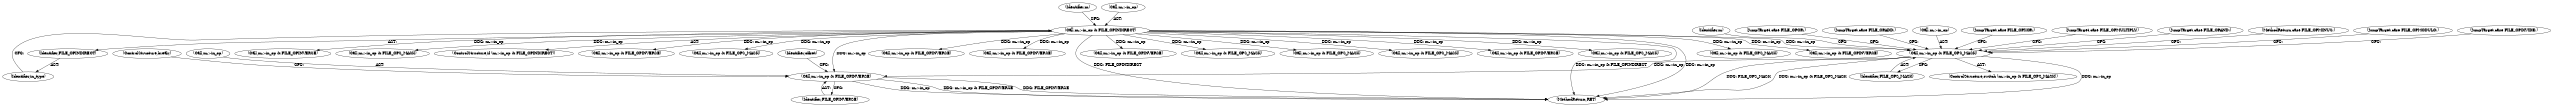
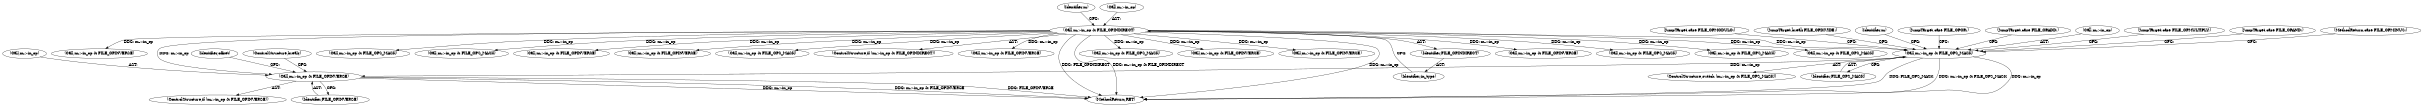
  digraph {
    n1 [label="(Call,m->in_op & FILE_OPS_MASK)"]
    n2 [label="(Call,m->in_op & FILE_OPINVERSE)"]
    n3 [label="(ControlStructure,switch (m->in_op & FILE_OPS_MASK))"]
    n4 [label="(Identifier,FILE_OPS_MASK)"]
    n5 [label="(MethodReturn,RET)"]
+   n6 [label="(ControlStructure,if (m->in_op & FILE_OPINVERSE))"]
    n7 [label="(Identifier,FILE_OPINVERSE)"]
    n8 [label="(Call,m->in_op & FILE_OPINDIRECT)"]
    n9 [label="(Call,m->in_op & FILE_OPINVERSE)"]
    n10 [label="(Call,m->in_op & FILE_OPS_MASK)"]
    n11 [label="(Call,m->in_op & FILE_OPS_MASK)"]
    n12 [label="(Call,m->in_op & FILE_OPS_MASK)"]
    n13 [label="(Call,m->in_op & FILE_OPINVERSE)"]
    n14 [label="(Call,m->in_op & FILE_OPS_MASK)"]
    n15 [label="(Call,m->in_op & FILE_OPS_MASK)"]
    n16 [label="(Call,m->in_op & FILE_OPINVERSE)"]
    n17 [label="(Call,m->in_op & FILE_OPINVERSE)"]
    n18 [label="(Call,m->in_op & FILE_OPS_MASK)"]
    n19 [label="(ControlStructure,if (m->in_op & FILE_OPINDIRECT))"]
    n20 [label="(Call,m->in_op & FILE_OPINVERSE)"]
    n21 [label="(Identifier,FILE_OPINDIRECT)"]
    n22 [label="(Call,m->in_op & FILE_OPS_MASK)"]
    n23 [label="(Call,m->in_op & FILE_OPINVERSE)"]
    n24 [label="(Call,m->in_op & FILE_OPINVERSE)"]
    n25 [label="(Identifier,in_type)"]
    n26 [label="(MethodReturn,case FILE_OPMINUS:)"]
    n27 [label="(Call,m->in_op)"]
    n28 [label="(JumpTarget,case FILE_OPMODULO:)"]
-   n29 [label="(JumpTarget,case FILE_OPDIVIDE:)"]
+   n29 [label="(JumpTarget,break FILE_OPDIVIDE:)"]
    n30 [label="(Identifier,m)"]
    n31 [label="(JumpTarget,case FILE_OPOR:)"]
    n32 [label="(Identifier,m)"]
    n33 [label="(Identifier,offset)"]
    n34 [label="(JumpTarget,case FILE_OPADD:)"]
    n35 [label="(Call,m->in_op)"]
-   n36 [label="(JumpTarget,case FILE_OPXOR:)"]
    n37 [label="(ControlStructure,break;)"]
    n38 [label="(JumpTarget,case FILE_OPMULTIPLY:)"]
    n39 [label="(Call,m->in_op)"]
    n40 [label="(JumpTarget,case FILE_OPAND:)"]
    n1 -> n2 [label="DDG: m->in_op"]
    n1 -> n3 [label="AST: "]
    n1 -> n4 [label="CFG: "]
    n1 -> n5 [label="DDG: m->in_op"]
    n1 -> n5 [label="DDG: FILE_OPS_MASK"]
    n1 -> n5 [label="DDG: m->in_op & FILE_OPS_MASK"]
    n2 -> n5 [label="DDG: m->in_op"]
    n2 -> n5 [label="DDG: m->in_op & FILE_OPINVERSE"]
    n2 -> n5 [label="DDG: FILE_OPINVERSE"]
+   n2 -> n6 [label="AST: "]
    n2 -> n7 [label="CFG: "]
    n4 -> n1 [label="AST: "]
    n7 -> n2 [label="AST: "]
    n8 -> n1 [label="DDG: m->in_op"]
    n8 -> n2 [label="DDG: m->in_op"]
    n8 -> n5 [label="DDG: FILE_OPINDIRECT"]
    n8 -> n5 [label="DDG: m->in_op & FILE_OPINDIRECT"]
    n8 -> n5 [label="DDG: m->in_op"]
    n8 -> n9 [label="DDG: m->in_op"]
    n8 -> n10 [label="DDG: m->in_op"]
    n8 -> n11 [label="DDG: m->in_op"]
    n8 -> n12 [label="DDG: m->in_op"]
    n8 -> n13 [label="DDG: m->in_op"]
    n8 -> n14 [label="DDG: m->in_op"]
    n8 -> n15 [label="DDG: m->in_op"]
    n8 -> n16 [label="DDG: m->in_op"]
    n8 -> n17 [label="DDG: m->in_op"]
    n8 -> n18 [label="DDG: m->in_op"]
    n8 -> n19 [label="AST: "]
    n8 -> n20 [label="DDG: m->in_op"]
    n8 -> n21 [label="AST: "]
    n8 -> n22 [label="DDG: m->in_op"]
    n8 -> n23 [label="DDG: m->in_op"]
    n8 -> n24 [label="DDG: m->in_op"]
    n21 -> n25 [label="AST: "]
    n25 -> n8 [label="CFG: "]
    n26 -> n1 [label="CFG: "]
    n27 -> n2 [label="AST: "]
    n28 -> n1 [label="CFG: "]
    n29 -> n1 [label="CFG: "]
    n30 -> n1 [label="CFG: "]
    n31 -> n1 [label="CFG: "]
    n32 -> n8 [label="CFG: "]
    n33 -> n2 [label="CFG: "]
    n34 -> n1 [label="CFG: "]
    n35 -> n1 [label="AST: "]
-   n36 -> n1 [label="CFG: "]
    n37 -> n2 [label="CFG: "]
    n38 -> n1 [label="CFG: "]
    n39 -> n8 [label="AST: "]
    n40 -> n1 [label="CFG: "]
  }
